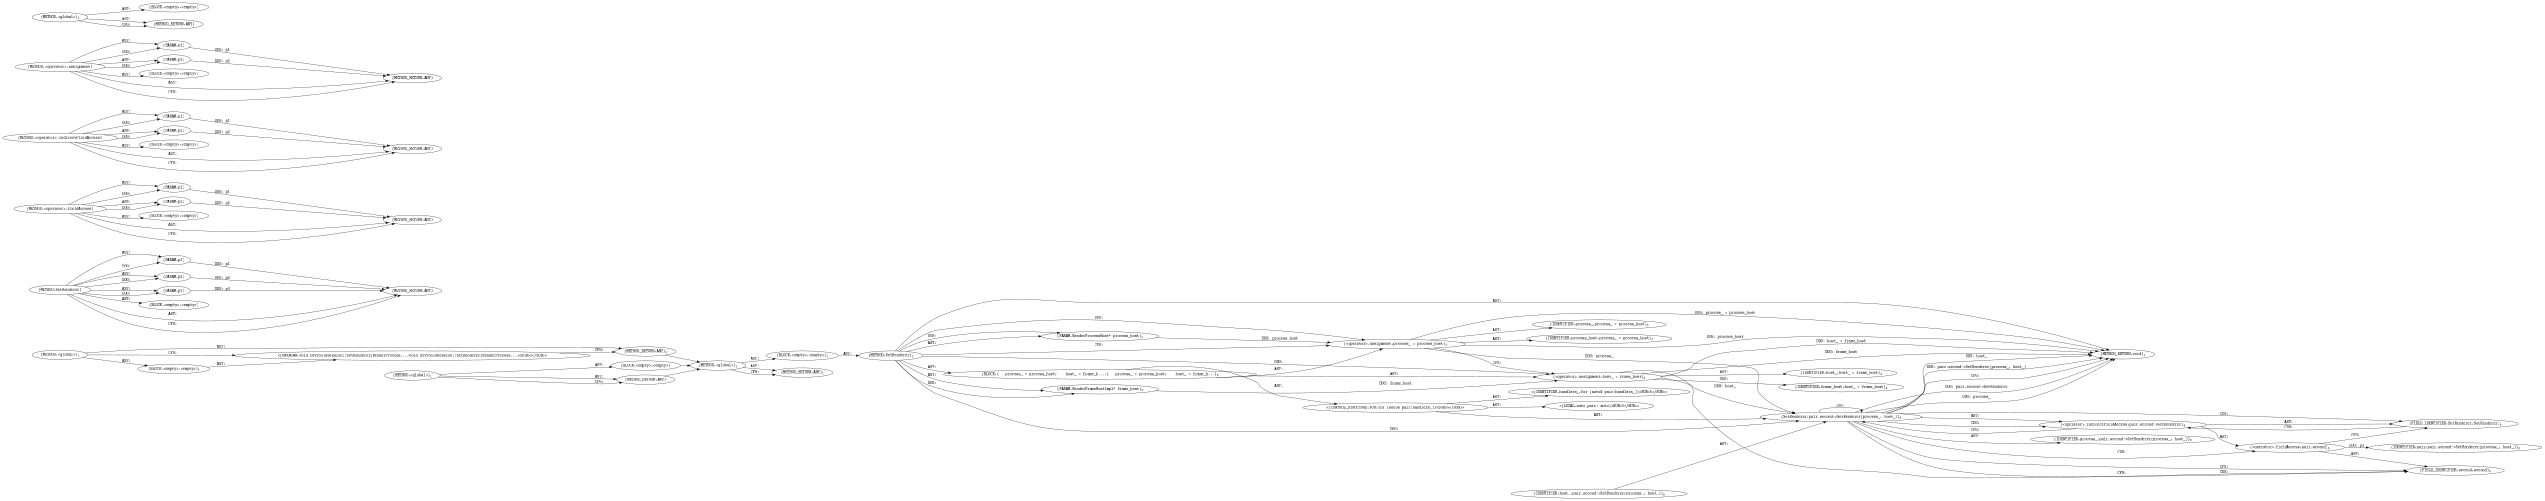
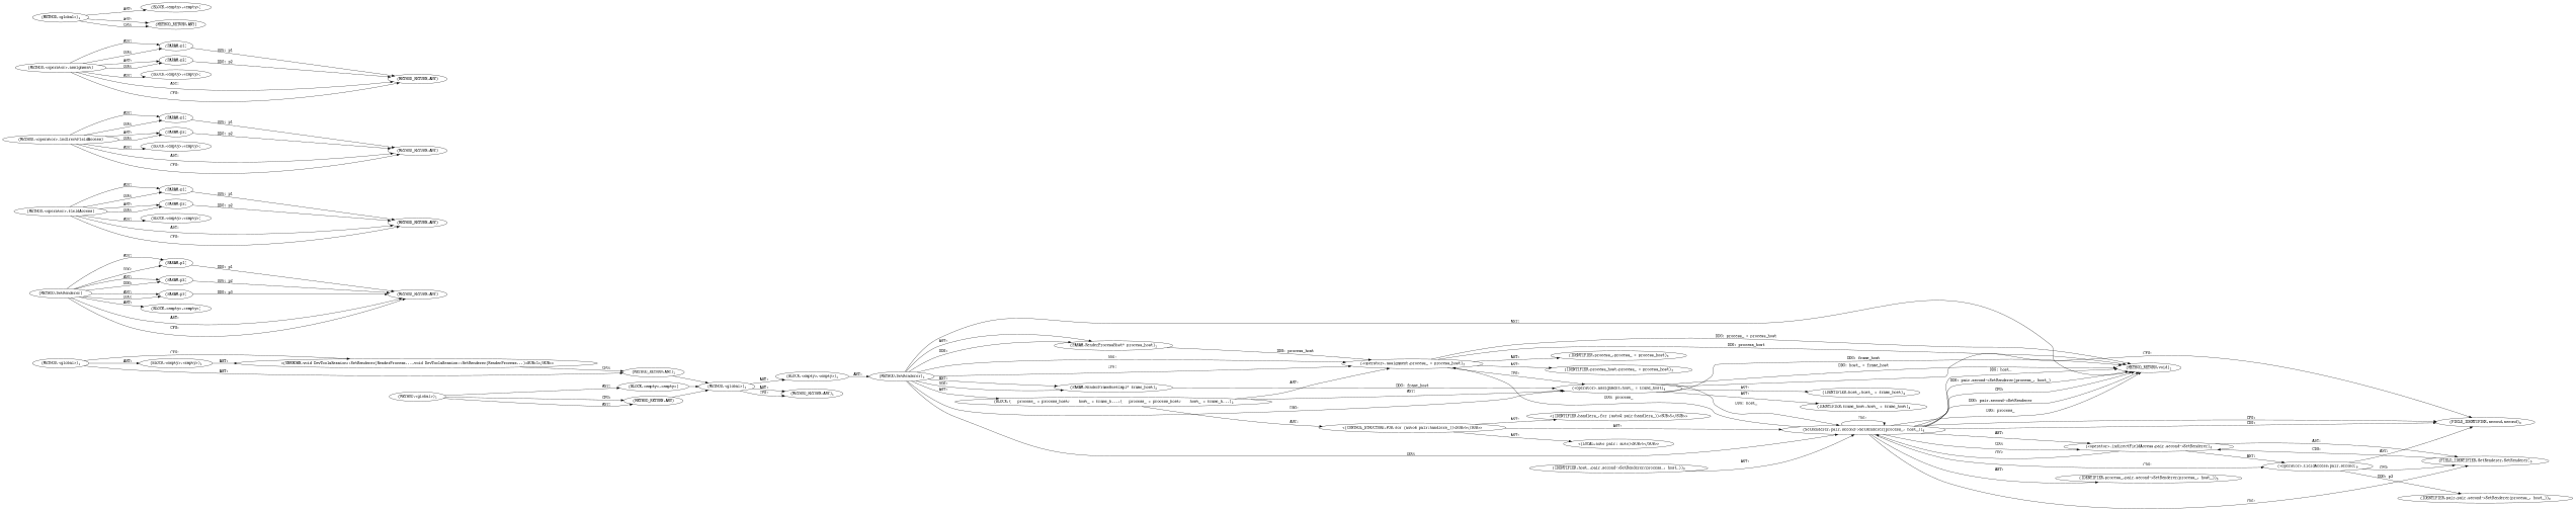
  digraph {
    fontname="Courier Prime"
    rankdir=LR
    node [fontname="Courier Prime"]
    edge [fontname="Courier Prime"]
    n1 [label=<(METHOD,&lt;global&gt;)<SUB>1</SUB>>]
    n2 [label=<(BLOCK,&lt;empty&gt;,&lt;empty&gt;)<SUB>1</SUB>>]
    n3 [label=<(METHOD_RETURN,ANY)<SUB>1</SUB>>]
    n4 [label=<(METHOD,SetRenderer)<SUB>1</SUB>>]
    n5 [label=<(PARAM,RenderProcessHost* process_host)<SUB>1</SUB>>]
    n6 [label=<(PARAM,RenderFrameHostImpl* frame_host)<SUB>2</SUB>>]
    n7 [label=<(BLOCK,{   process_ = process_host;    host_ = frame_h...,{   process_ = process_host;    host_ = frame_h...)<SUB>2</SUB>>]
    n8 [label=<(&lt;operator&gt;.assignment,process_ = process_host)<SUB>3</SUB>>]
    n9 [label=<(&lt;operator&gt;.assignment,host_ = frame_host)<SUB>4</SUB>>]
    n10 [label=<(SetRenderer,pair.second-&gt;SetRenderer(process_, host_))<SUB>6</SUB>>]
    n11 [label=<(METHOD_RETURN,void)<SUB>1</SUB>>]
    n12 [label="<(CONTROL_STRUCTURE,FOR,for (auto&amp; pair:handlers_))<SUB>5</SUB>>"]
    n13 [label=<(IDENTIFIER,process_,process_ = process_host)<SUB>3</SUB>>]
    n14 [label=<(IDENTIFIER,process_host,process_ = process_host)<SUB>3</SUB>>]
    n15 [label=<(IDENTIFIER,host_,host_ = frame_host)<SUB>4</SUB>>]
    n16 [label=<(IDENTIFIER,frame_host,host_ = frame_host)<SUB>4</SUB>>]
    n17 [label=<(FIELD_IDENTIFIER,second,second)<SUB>6</SUB>>]
    n18 [label=<(&lt;operator&gt;.indirectFieldAccess,pair.second-&gt;SetRenderer)<SUB>6</SUB>>]
    n19 [label=<(&lt;operator&gt;.fieldAccess,pair.second)<SUB>6</SUB>>]
    n20 [label=<(FIELD_IDENTIFIER,SetRenderer,SetRenderer)<SUB>6</SUB>>]
    n21 [label=<(IDENTIFIER,process_,pair.second-&gt;SetRenderer(process_, host_))<SUB>6</SUB>>]
    n22 [label="<(IDENTIFIER,handlers_,for (auto&amp; pair:handlers_))<SUB>5</SUB>>"]
    n23 [label="<(LOCAL,auto pair: auto)<SUB>5</SUB>>"]
    n24 [label=<(IDENTIFIER,pair,pair.second-&gt;SetRenderer(process_, host_))<SUB>6</SUB>>]
    n25 [label=<(IDENTIFIER,host_,pair.second-&gt;SetRenderer(process_, host_))<SUB>6</SUB>>]
    n26 [label=<(METHOD,SetRenderer)>]
    n27 [label=<(PARAM,p1)>]
    n28 [label=<(PARAM,p2)>]
    n29 [label=<(PARAM,p3)>]
    n30 [label=<(BLOCK,&lt;empty&gt;,&lt;empty&gt;)>]
    n31 [label=<(METHOD_RETURN,ANY)>]
    n32 [label=<(METHOD,&lt;operator&gt;.fieldAccess)>]
    n33 [label=<(PARAM,p1)>]
    n34 [label=<(PARAM,p2)>]
    n35 [label=<(BLOCK,&lt;empty&gt;,&lt;empty&gt;)>]
    n36 [label=<(METHOD_RETURN,ANY)>]
    n37 [label=<(METHOD,&lt;operator&gt;.indirectFieldAccess)>]
    n38 [label=<(PARAM,p1)>]
    n39 [label=<(PARAM,p2)>]
    n40 [label=<(BLOCK,&lt;empty&gt;,&lt;empty&gt;)>]
    n41 [label=<(METHOD_RETURN,ANY)>]
    n42 [label=<(METHOD,&lt;operator&gt;.assignment)>]
    n43 [label=<(PARAM,p1)>]
    n44 [label=<(PARAM,p2)>]
    n45 [label=<(BLOCK,&lt;empty&gt;,&lt;empty&gt;)>]
    n46 [label=<(METHOD_RETURN,ANY)>]
    n47 [label=<(METHOD,&lt;global&gt;)<SUB>1</SUB>>]
    n48 [label=<(BLOCK,&lt;empty&gt;,&lt;empty&gt;)>]
    n49 [label=<(METHOD_RETURN,ANY)>]
    n50 [label=<(METHOD,&lt;global&gt;)<SUB>1</SUB>>]
    n51 [label=<(BLOCK,&lt;empty&gt;,&lt;empty&gt;)<SUB>1</SUB>>]
    n52 [label="<(UNKNOWN,void DevToolsSession::SetRenderer(RenderProcess...,void DevToolsSession::SetRenderer(RenderProcess...)<SUB>1</SUB>>"]
    n53 [label=<(METHOD_RETURN,ANY)<SUB>1</SUB>>]
    n54 [label=<(METHOD,&lt;global&gt;)<SUB>1</SUB>>]
    n55 [label=<(BLOCK,&lt;empty&gt;,&lt;empty&gt;)>]
    n56 [label=<(METHOD_RETURN,ANY)>]
    n1 -> n2 [label="AST: "]
    n1 -> n3 [label="AST: "]
    n1 -> n3 [label="CFG: "]
    n2 -> n4 [label="AST: "]
    n4 -> n5 [label="AST: "]
    n4 -> n5 [label="DDG: "]
    n4 -> n6 [label="AST: "]
    n4 -> n6 [label="DDG: "]
    n4 -> n7 [label="AST: "]
    n4 -> n8 [label="CFG: "]
    n4 -> n8 [label="DDG: "]
    n4 -> n9 [label="DDG: "]
    n4 -> n10 [label="DDG: "]
    n4 -> n11 [label="AST: "]
    n5 -> n8 [label="DDG: process_host"]
    n6 -> n9 [label="DDG: frame_host"]
    n7 -> n8 [label="AST: "]
    n7 -> n9 [label="AST: "]
    n7 -> n12 [label="AST: "]
    n8 -> n9 [label="CFG: "]
-   n8 -> n10 [label="DDG: process_"]
+   n10 -> n8 [label="DDG: process_"]
    n8 -> n11 [label="DDG: process_host"]
    n8 -> n11 [label="DDG: process_ = process_host"]
    n8 -> n13 [label="AST: "]
    n8 -> n14 [label="AST: "]
    n9 -> n10 [label="DDG: host_"]
    n9 -> n11 [label="DDG: frame_host"]
    n9 -> n11 [label="DDG: host_ = frame_host"]
    n9 -> n15 [label="AST: "]
-   n9 -> n16 [label="DDG: "]
+   n9 -> n16 [label="AST: "]
    n9 -> n17 [label="CFG: "]
    n10 -> n10 [label="CDG: "]
    n10 -> n11 [label="CFG: "]
    n10 -> n11 [label="DDG: pair.second-&gt;SetRenderer"]
    n10 -> n11 [label="DDG: process_"]
    n10 -> n11 [label="DDG: host_"]
    n10 -> n11 [label="DDG: pair.second-&gt;SetRenderer(process_, host_)"]
    n10 -> n17 [label="CFG: "]
    n10 -> n17 [label="CDG: "]
    n10 -> n18 [label="AST: "]
    n10 -> n18 [label="CDG: "]
    n10 -> n19 [label="CDG: "]
    n10 -> n20 [label="CDG: "]
    n10 -> n21 [label="AST: "]
    n12 -> n10 [label="AST: "]
    n12 -> n22 [label="AST: "]
    n12 -> n23 [label="AST: "]
    n18 -> n10 [label="CFG: "]
    n18 -> n19 [label="AST: "]
    n18 -> n20 [label="AST: "]
    n19 -> n17 [label="AST: "]
    n19 -> n20 [label="CFG: "]
    n19 -> n24 [label="DDG: p2"]
    n20 -> n18 [label="CDG: "]
    n25 -> n10 [label="AST: "]
    n26 -> n27 [label="AST: "]
    n26 -> n27 [label="DDG: "]
    n26 -> n28 [label="AST: "]
    n26 -> n28 [label="DDG: "]
    n26 -> n29 [label="AST: "]
    n26 -> n29 [label="DDG: "]
    n26 -> n30 [label="AST: "]
    n26 -> n31 [label="AST: "]
    n26 -> n31 [label="CFG: "]
    n27 -> n31 [label="DDG: p1"]
    n28 -> n31 [label="DDG: p2"]
    n29 -> n31 [label="DDG: p3"]
    n32 -> n33 [label="AST: "]
    n32 -> n33 [label="DDG: "]
    n32 -> n34 [label="AST: "]
    n32 -> n34 [label="DDG: "]
    n32 -> n35 [label="AST: "]
    n32 -> n36 [label="AST: "]
    n32 -> n36 [label="CFG: "]
    n33 -> n36 [label="DDG: p1"]
    n34 -> n36 [label="DDG: p2"]
    n37 -> n38 [label="AST: "]
    n37 -> n38 [label="DDG: "]
    n37 -> n39 [label="AST: "]
    n37 -> n39 [label="DDG: "]
    n37 -> n40 [label="AST: "]
    n37 -> n41 [label="AST: "]
    n37 -> n41 [label="CFG: "]
    n38 -> n41 [label="DDG: p1"]
    n39 -> n41 [label="DDG: p2"]
    n42 -> n43 [label="AST: "]
    n42 -> n43 [label="DDG: "]
    n42 -> n44 [label="AST: "]
    n42 -> n44 [label="DDG: "]
    n42 -> n45 [label="AST: "]
    n42 -> n46 [label="AST: "]
    n42 -> n46 [label="CFG: "]
    n43 -> n46 [label="DDG: p1"]
    n44 -> n46 [label="DDG: p2"]
    n47 -> n48 [label="AST: "]
    n47 -> n49 [label="AST: "]
    n47 -> n49 [label="CFG: "]
    n50 -> n51 [label="AST: "]
    n50 -> n52 [label="CFG: "]
    n50 -> n53 [label="AST: "]
    n51 -> n52 [label="AST: "]
    n52 -> n53 [label="CFG: "]
    n53 -> n1
    n54 -> n55 [label="AST: "]
    n54 -> n56 [label="AST: "]
    n54 -> n56 [label="CFG: "]
    n55 -> n1
    n56 -> n1
  }
